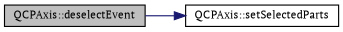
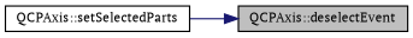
  digraph {
    rankdir=LR
    fontname="PT Serif"
    node [color=black fontname="PT Serif" fontsize=10 shape=record style=filled]
    n1 [fillcolor=grey75 fontcolor=black height=0.2 label="QCPAxis::deselectEvent" width=0.4]
    n2 [fillcolor=white height=0.2 label="QCPAxis::setSelectedParts" width=0.4]
-   n1 -> n2 [color=midnightblue fontname="PT Serif" fontsize=10 labelfontname=Helvetica labelfontsize=10 style=solid]
+   n2 -> n1 [color=midnightblue fontname="PT Serif" fontsize=10 labelfontname=Helvetica labelfontsize=10 style=solid]
  }
